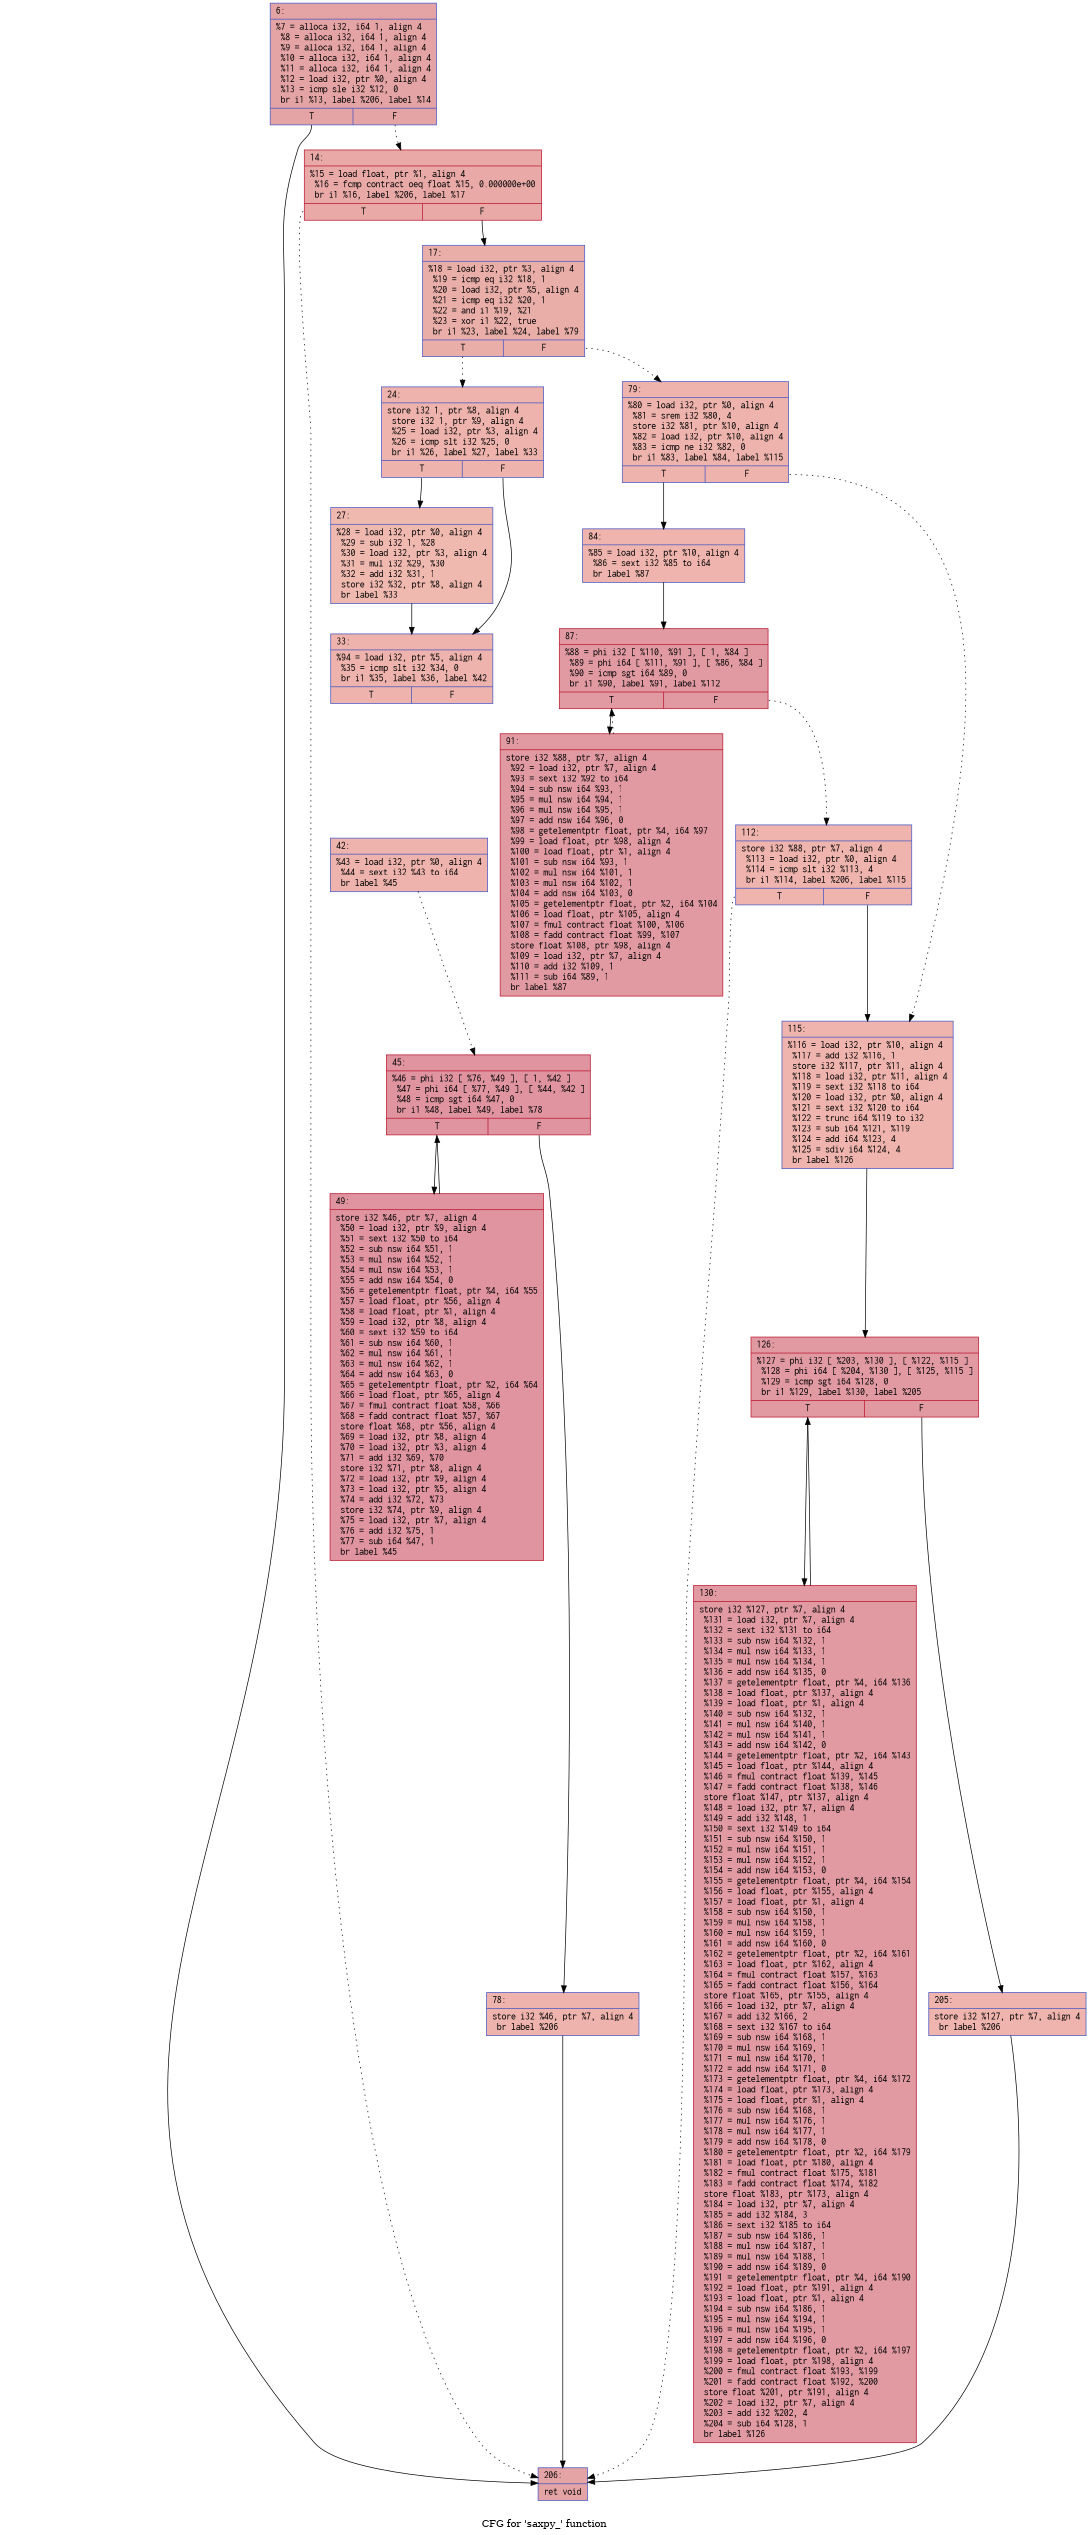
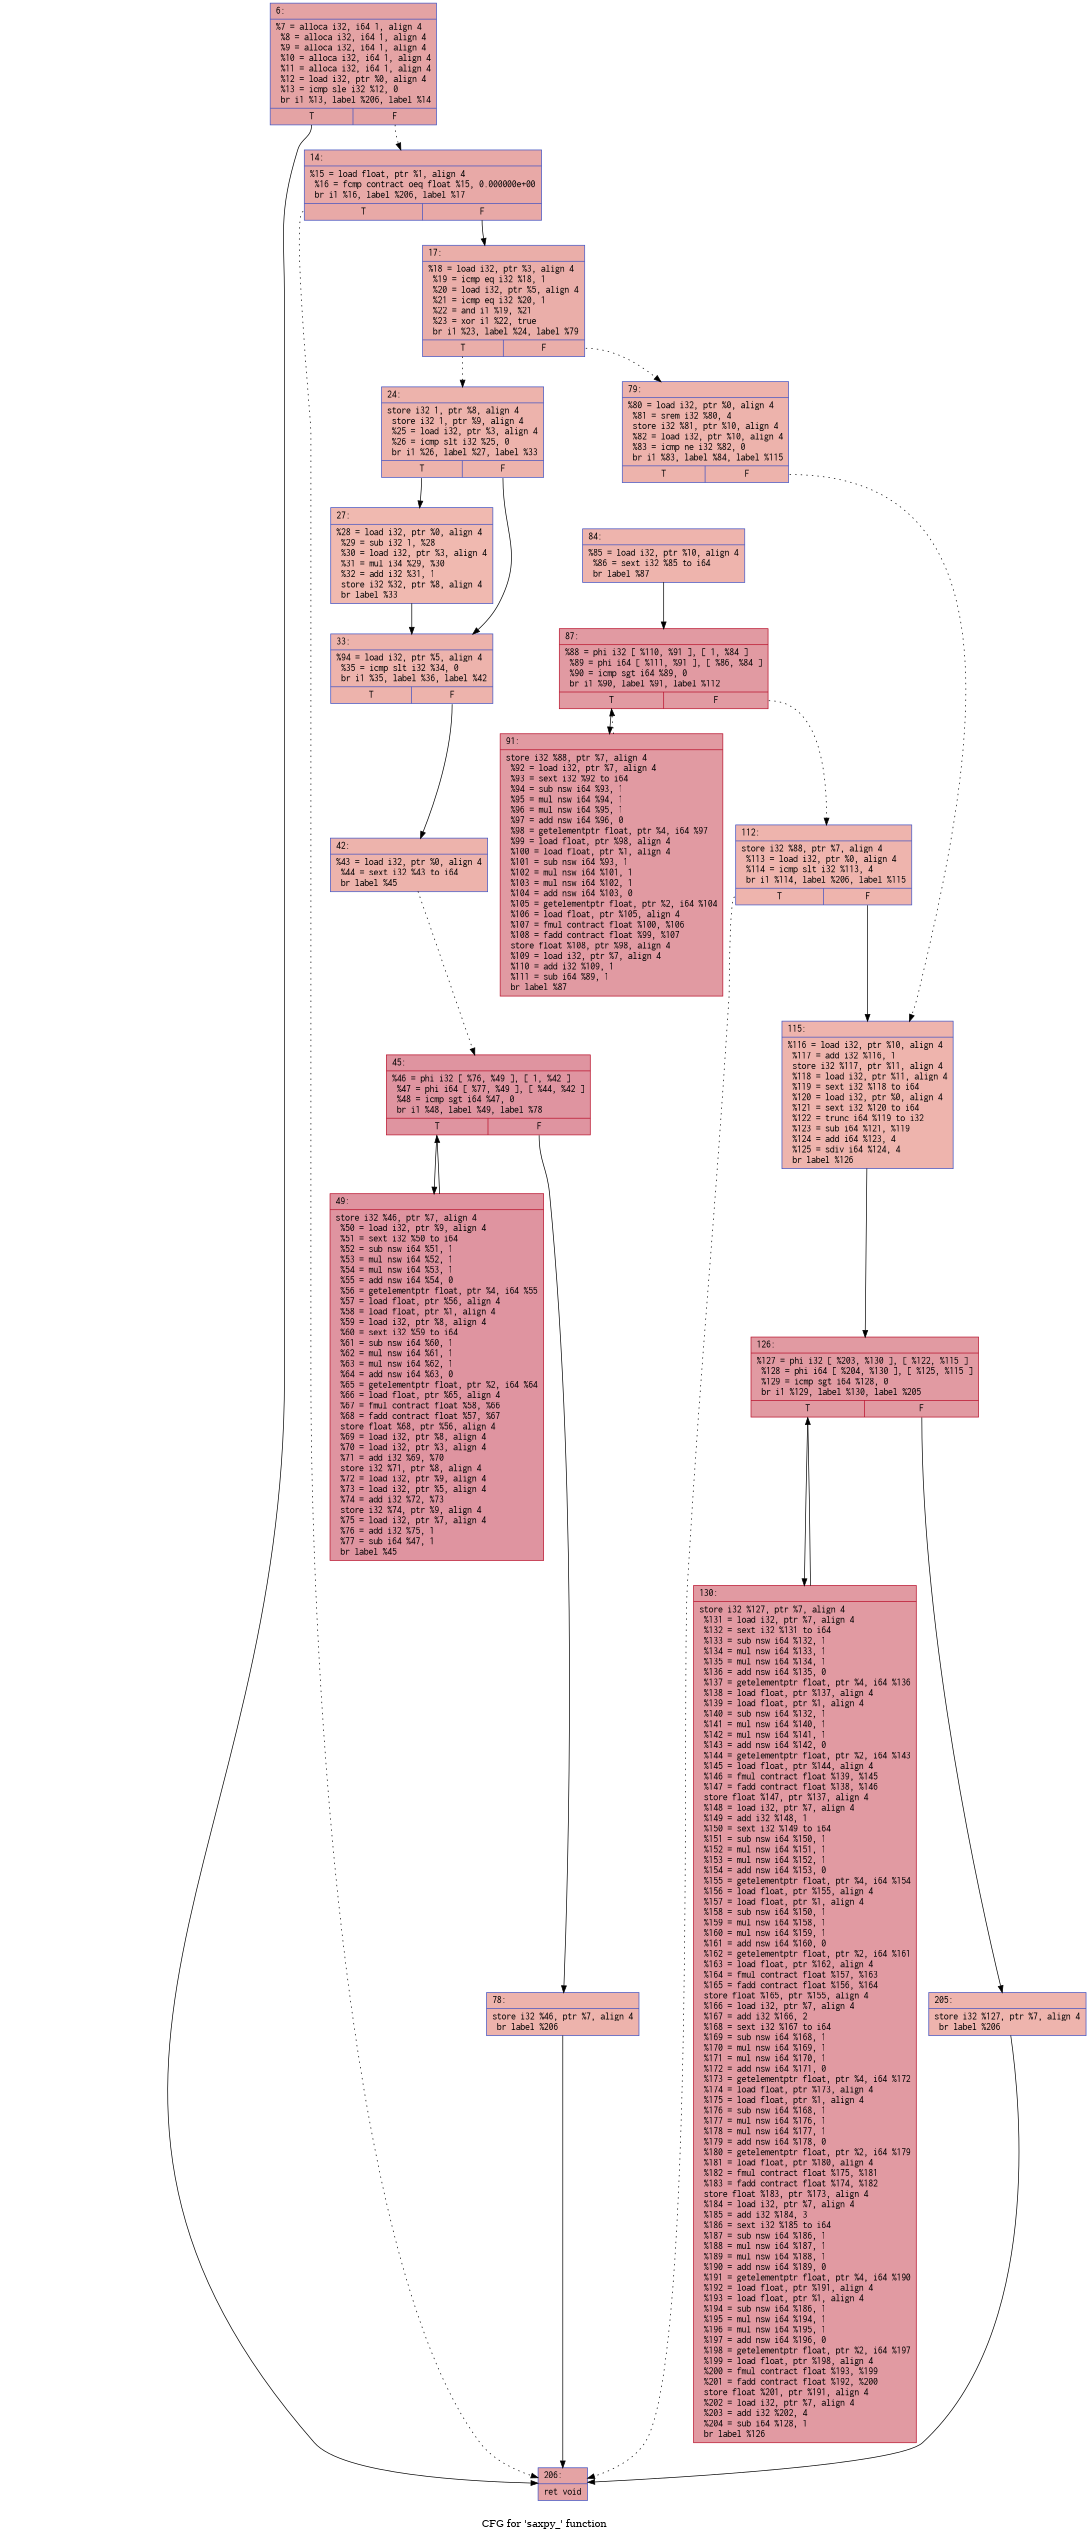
  digraph {
    label="CFG for 'saxpy_' function"
    node [color="#3d50c3ff" fillcolor="#d6524470" fontname=Courier shape=record style=filled]
    edge [style=solid tailport=s1]
    n1 [fillcolor="#c32e3170" label="{6:\l|  %7 = alloca i32, i64 1, align 4\l  %8 = alloca i32, i64 1, align 4\l  %9 = alloca i32, i64 1, align 4\l  %10 = alloca i32, i64 1, align 4\l  %11 = alloca i32, i64 1, align 4\l  %12 = load i32, ptr %0, align 4\l  %13 = icmp sle i32 %12, 0\l  br i1 %13, label %206, label %14\l|{<s0>T|<s1>F}}"]
    n2 [fillcolor="#c32e3170" label="{206:\l|  ret void\l}"]
-   n3 [color="#b70d28ff" fillcolor="#ca3b3770" label="{14:\l|  %15 = load float, ptr %1, align 4\l  %16 = fcmp contract oeq float %15, 0.000000e+00\l  br i1 %16, label %206, label %17\l|{<s0>T|<s1>F}}"]
+   n3 [fillcolor="#ca3b3770" label="{14:\l|  %15 = load float, ptr %1, align 4\l  %16 = fcmp contract oeq float %15, 0.000000e+00\l  br i1 %16, label %206, label %17\l|{<s0>T|<s1>F}}"]
    n4 [fillcolor="#d0473d70" label="{17:\l|  %18 = load i32, ptr %3, align 4\l  %19 = icmp eq i32 %18, 1\l  %20 = load i32, ptr %5, align 4\l  %21 = icmp eq i32 %20, 1\l  %22 = and i1 %19, %21\l  %23 = xor i1 %22, true\l  br i1 %23, label %24, label %79\l|{<s0>T|<s1>F}}"]
    n5 [label="{24:\l|  store i32 1, ptr %8, align 4\l  store i32 1, ptr %9, align 4\l  %25 = load i32, ptr %3, align 4\l  %26 = icmp slt i32 %25, 0\l  br i1 %26, label %27, label %33\l|{<s0>T|<s1>F}}"]
    n6 [label="{79:\l|  %80 = load i32, ptr %0, align 4\l  %81 = srem i32 %80, 4\l  store i32 %81, ptr %10, align 4\l  %82 = load i32, ptr %10, align 4\l  %83 = icmp ne i32 %82, 0\l  br i1 %83, label %84, label %115\l|{<s0>T|<s1>F}}"]
-   n7 [fillcolor="#de614d70" label="{27:\l|  %28 = load i32, ptr %0, align 4\l  %29 = sub i32 1, %28\l  %30 = load i32, ptr %3, align 4\l  %31 = mul i32 %29, %30\l  %32 = add i32 %31, 1\l  store i32 %32, ptr %8, align 4\l  br label %33\l}"]
+   n7 [fillcolor="#de614d70" label="{27:\l|  %28 = load i32, ptr %0, align 4\l  %29 = sub i32 1, %28\l  %30 = load i32, ptr %3, align 4\l  %31 = mul i34 %29, %30\l  %32 = add i32 %31, 1\l  store i32 %32, ptr %8, align 4\l  br label %33\l}"]
    n8 [label="{33:\l|  %94 = load i32, ptr %5, align 4\l  %35 = icmp slt i32 %34, 0\l  br i1 %35, label %36, label %42\l|{<s0>T|<s1>F}}"]
    n9 [fillcolor="#d8564670" label="{84:\l|  %85 = load i32, ptr %10, align 4\l  %86 = sext i32 %85 to i64\l  br label %87\l}"]
    n10 [fillcolor="#d8564670" label="{115:\l|  %116 = load i32, ptr %10, align 4\l  %117 = add i32 %116, 1\l  store i32 %117, ptr %11, align 4\l  %118 = load i32, ptr %11, align 4\l  %119 = sext i32 %118 to i64\l  %120 = load i32, ptr %0, align 4\l  %121 = sext i32 %120 to i64\l  %122 = trunc i64 %119 to i32\l  %123 = sub i64 %121, %119\l  %124 = add i64 %123, 4\l  %125 = sdiv i64 %124, 4\l  br label %126\l}"]
    n11 [label="{42:\l|  %43 = load i32, ptr %0, align 4\l  %44 = sext i32 %43 to i64\l  br label %45\l}"]
    n12 [color="#b70d28ff" fillcolor="#bb1b2c70" label="{87:\l|  %88 = phi i32 [ %110, %91 ], [ 1, %84 ]\l  %89 = phi i64 [ %111, %91 ], [ %86, %84 ]\l  %90 = icmp sgt i64 %89, 0\l  br i1 %90, label %91, label %112\l|{<s0>T|<s1>F}}"]
    n13 [color="#b70d28ff" fillcolor="#bb1b2c70" label="{126:\l|  %127 = phi i32 [ %203, %130 ], [ %122, %115 ]\l  %128 = phi i64 [ %204, %130 ], [ %125, %115 ]\l  %129 = icmp sgt i64 %128, 0\l  br i1 %129, label %130, label %205\l|{<s0>T|<s1>F}}"]
    n14 [color="#b70d28ff" fillcolor="#b70d2870" label="{45:\l|  %46 = phi i32 [ %76, %49 ], [ 1, %42 ]\l  %47 = phi i64 [ %77, %49 ], [ %44, %42 ]\l  %48 = icmp sgt i64 %47, 0\l  br i1 %48, label %49, label %78\l|{<s0>T|<s1>F}}"]
    n15 [color="#b70d28ff" fillcolor="#b70d2870" label="{49:\l|  store i32 %46, ptr %7, align 4\l  %50 = load i32, ptr %9, align 4\l  %51 = sext i32 %50 to i64\l  %52 = sub nsw i64 %51, 1\l  %53 = mul nsw i64 %52, 1\l  %54 = mul nsw i64 %53, 1\l  %55 = add nsw i64 %54, 0\l  %56 = getelementptr float, ptr %4, i64 %55\l  %57 = load float, ptr %56, align 4\l  %58 = load float, ptr %1, align 4\l  %59 = load i32, ptr %8, align 4\l  %60 = sext i32 %59 to i64\l  %61 = sub nsw i64 %60, 1\l  %62 = mul nsw i64 %61, 1\l  %63 = mul nsw i64 %62, 1\l  %64 = add nsw i64 %63, 0\l  %65 = getelementptr float, ptr %2, i64 %64\l  %66 = load float, ptr %65, align 4\l  %67 = fmul contract float %58, %66\l  %68 = fadd contract float %57, %67\l  store float %68, ptr %56, align 4\l  %69 = load i32, ptr %8, align 4\l  %70 = load i32, ptr %3, align 4\l  %71 = add i32 %69, %70\l  store i32 %71, ptr %8, align 4\l  %72 = load i32, ptr %9, align 4\l  %73 = load i32, ptr %5, align 4\l  %74 = add i32 %72, %73\l  store i32 %74, ptr %9, align 4\l  %75 = load i32, ptr %7, align 4\l  %76 = add i32 %75, 1\l  %77 = sub i64 %47, 1\l  br label %45\l}"]
    n16 [label="{78:\l|  store i32 %46, ptr %7, align 4\l  br label %206\l}"]
    n17 [color="#b70d28ff" fillcolor="#bb1b2c70" label="{91:\l|  store i32 %88, ptr %7, align 4\l  %92 = load i32, ptr %7, align 4\l  %93 = sext i32 %92 to i64\l  %94 = sub nsw i64 %93, 1\l  %95 = mul nsw i64 %94, 1\l  %96 = mul nsw i64 %95, 1\l  %97 = add nsw i64 %96, 0\l  %98 = getelementptr float, ptr %4, i64 %97\l  %99 = load float, ptr %98, align 4\l  %100 = load float, ptr %1, align 4\l  %101 = sub nsw i64 %93, 1\l  %102 = mul nsw i64 %101, 1\l  %103 = mul nsw i64 %102, 1\l  %104 = add nsw i64 %103, 0\l  %105 = getelementptr float, ptr %2, i64 %104\l  %106 = load float, ptr %105, align 4\l  %107 = fmul contract float %100, %106\l  %108 = fadd contract float %99, %107\l  store float %108, ptr %98, align 4\l  %109 = load i32, ptr %7, align 4\l  %110 = add i32 %109, 1\l  %111 = sub i64 %89, 1\l  br label %87\l}"]
    n18 [fillcolor="#d8564670" label="{112:\l|  store i32 %88, ptr %7, align 4\l  %113 = load i32, ptr %0, align 4\l  %114 = icmp slt i32 %113, 4\l  br i1 %114, label %206, label %115\l|{<s0>T|<s1>F}}"]
    n19 [color="#b70d28ff" fillcolor="#bb1b2c70" label="{130:\l|  store i32 %127, ptr %7, align 4\l  %131 = load i32, ptr %7, align 4\l  %132 = sext i32 %131 to i64\l  %133 = sub nsw i64 %132, 1\l  %134 = mul nsw i64 %133, 1\l  %135 = mul nsw i64 %134, 1\l  %136 = add nsw i64 %135, 0\l  %137 = getelementptr float, ptr %4, i64 %136\l  %138 = load float, ptr %137, align 4\l  %139 = load float, ptr %1, align 4\l  %140 = sub nsw i64 %132, 1\l  %141 = mul nsw i64 %140, 1\l  %142 = mul nsw i64 %141, 1\l  %143 = add nsw i64 %142, 0\l  %144 = getelementptr float, ptr %2, i64 %143\l  %145 = load float, ptr %144, align 4\l  %146 = fmul contract float %139, %145\l  %147 = fadd contract float %138, %146\l  store float %147, ptr %137, align 4\l  %148 = load i32, ptr %7, align 4\l  %149 = add i32 %148, 1\l  %150 = sext i32 %149 to i64\l  %151 = sub nsw i64 %150, 1\l  %152 = mul nsw i64 %151, 1\l  %153 = mul nsw i64 %152, 1\l  %154 = add nsw i64 %153, 0\l  %155 = getelementptr float, ptr %4, i64 %154\l  %156 = load float, ptr %155, align 4\l  %157 = load float, ptr %1, align 4\l  %158 = sub nsw i64 %150, 1\l  %159 = mul nsw i64 %158, 1\l  %160 = mul nsw i64 %159, 1\l  %161 = add nsw i64 %160, 0\l  %162 = getelementptr float, ptr %2, i64 %161\l  %163 = load float, ptr %162, align 4\l  %164 = fmul contract float %157, %163\l  %165 = fadd contract float %156, %164\l  store float %165, ptr %155, align 4\l  %166 = load i32, ptr %7, align 4\l  %167 = add i32 %166, 2\l  %168 = sext i32 %167 to i64\l  %169 = sub nsw i64 %168, 1\l  %170 = mul nsw i64 %169, 1\l  %171 = mul nsw i64 %170, 1\l  %172 = add nsw i64 %171, 0\l  %173 = getelementptr float, ptr %4, i64 %172\l  %174 = load float, ptr %173, align 4\l  %175 = load float, ptr %1, align 4\l  %176 = sub nsw i64 %168, 1\l  %177 = mul nsw i64 %176, 1\l  %178 = mul nsw i64 %177, 1\l  %179 = add nsw i64 %178, 0\l  %180 = getelementptr float, ptr %2, i64 %179\l  %181 = load float, ptr %180, align 4\l  %182 = fmul contract float %175, %181\l  %183 = fadd contract float %174, %182\l  store float %183, ptr %173, align 4\l  %184 = load i32, ptr %7, align 4\l  %185 = add i32 %184, 3\l  %186 = sext i32 %185 to i64\l  %187 = sub nsw i64 %186, 1\l  %188 = mul nsw i64 %187, 1\l  %189 = mul nsw i64 %188, 1\l  %190 = add nsw i64 %189, 0\l  %191 = getelementptr float, ptr %4, i64 %190\l  %192 = load float, ptr %191, align 4\l  %193 = load float, ptr %1, align 4\l  %194 = sub nsw i64 %186, 1\l  %195 = mul nsw i64 %194, 1\l  %196 = mul nsw i64 %195, 1\l  %197 = add nsw i64 %196, 0\l  %198 = getelementptr float, ptr %2, i64 %197\l  %199 = load float, ptr %198, align 4\l  %200 = fmul contract float %193, %199\l  %201 = fadd contract float %192, %200\l  store float %201, ptr %191, align 4\l  %202 = load i32, ptr %7, align 4\l  %203 = add i32 %202, 4\l  %204 = sub i64 %128, 1\l  br label %126\l}"]
    n20 [fillcolor="#d8564670" label="{205:\l|  store i32 %127, ptr %7, align 4\l  br label %206\l}"]
    n1 -> n2 [tailport=s0]
    n1 -> n3 [style=dotted]
    n3 -> n2 [style=dotted tailport=s0]
    n3 -> n4
    n4 -> n5 [style=dotted tailport=s0]
    n4 -> n6 [style=dotted]
    n5 -> n7 [tailport=s0]
    n5 -> n8
-   n6 -> n9 [tailport=s0]
    n6 -> n10 [style=dotted]
    n7 -> n8 [tailport=""]
+   n8 -> n11
    n9 -> n12 [tailport=""]
    n10 -> n13 [tailport=""]
    n11 -> n14 [style=dotted tailport=""]
    n12 -> n17 [tailport=s0]
    n12 -> n18 [style=dotted]
    n13 -> n19 [tailport=s0]
    n13 -> n20
    n14 -> n15 [tailport=s0]
    n14 -> n16
    n15 -> n14 [tailport=""]
    n16 -> n2 [tailport=""]
    n17 -> n12 [style=dotted tailport=""]
    n18 -> n2 [style=dotted tailport=s0]
    n18 -> n10
    n19 -> n13 [tailport=""]
    n20 -> n2 [tailport=""]
  }
